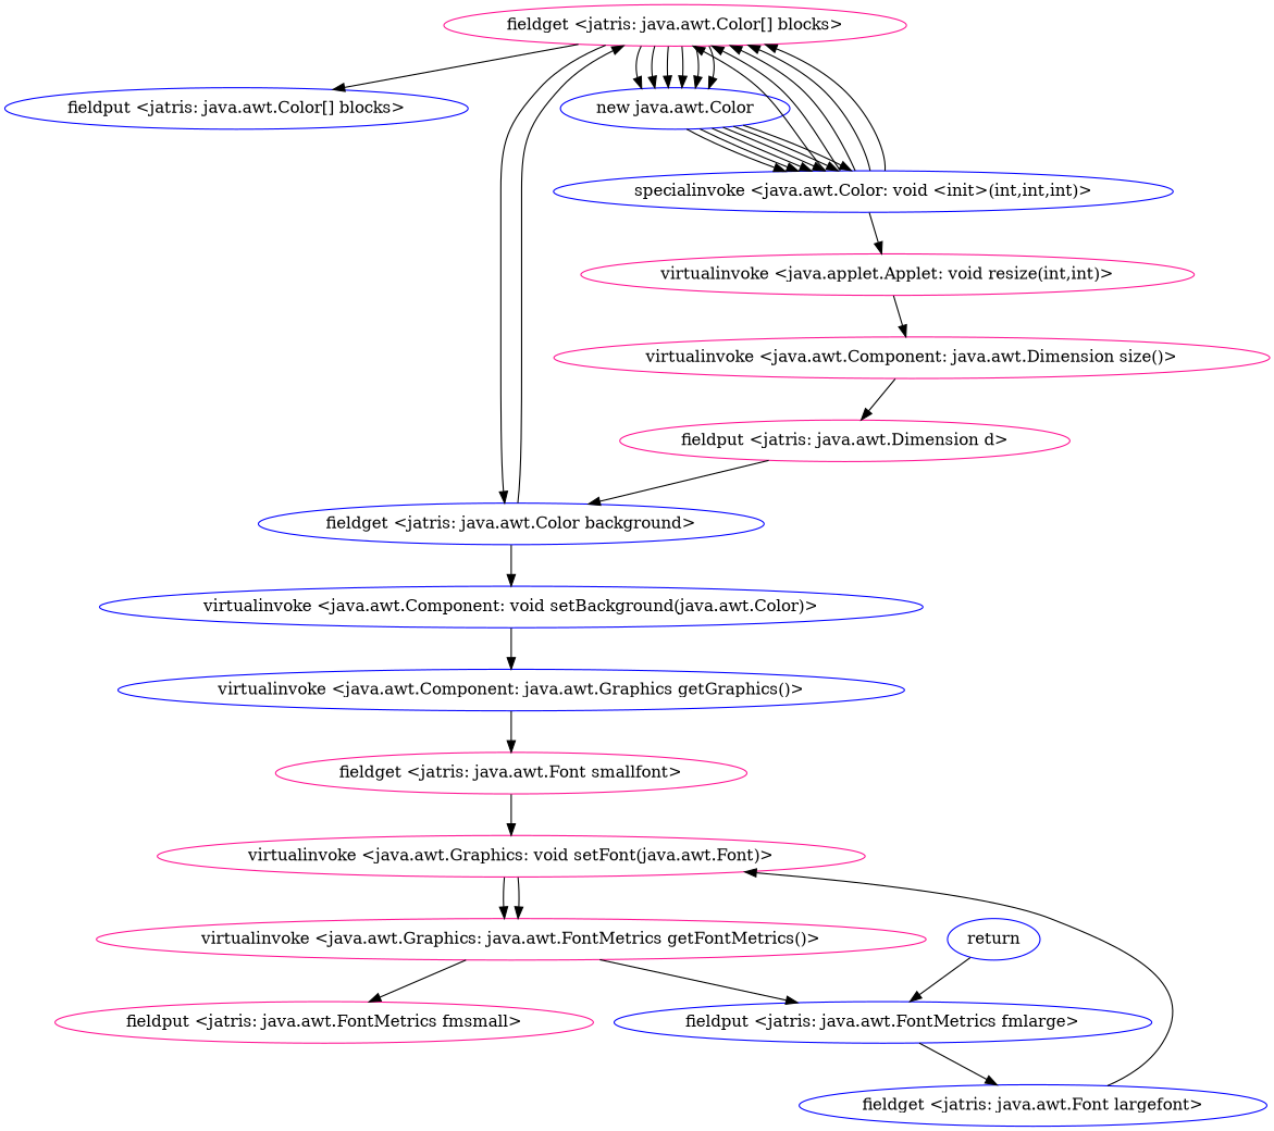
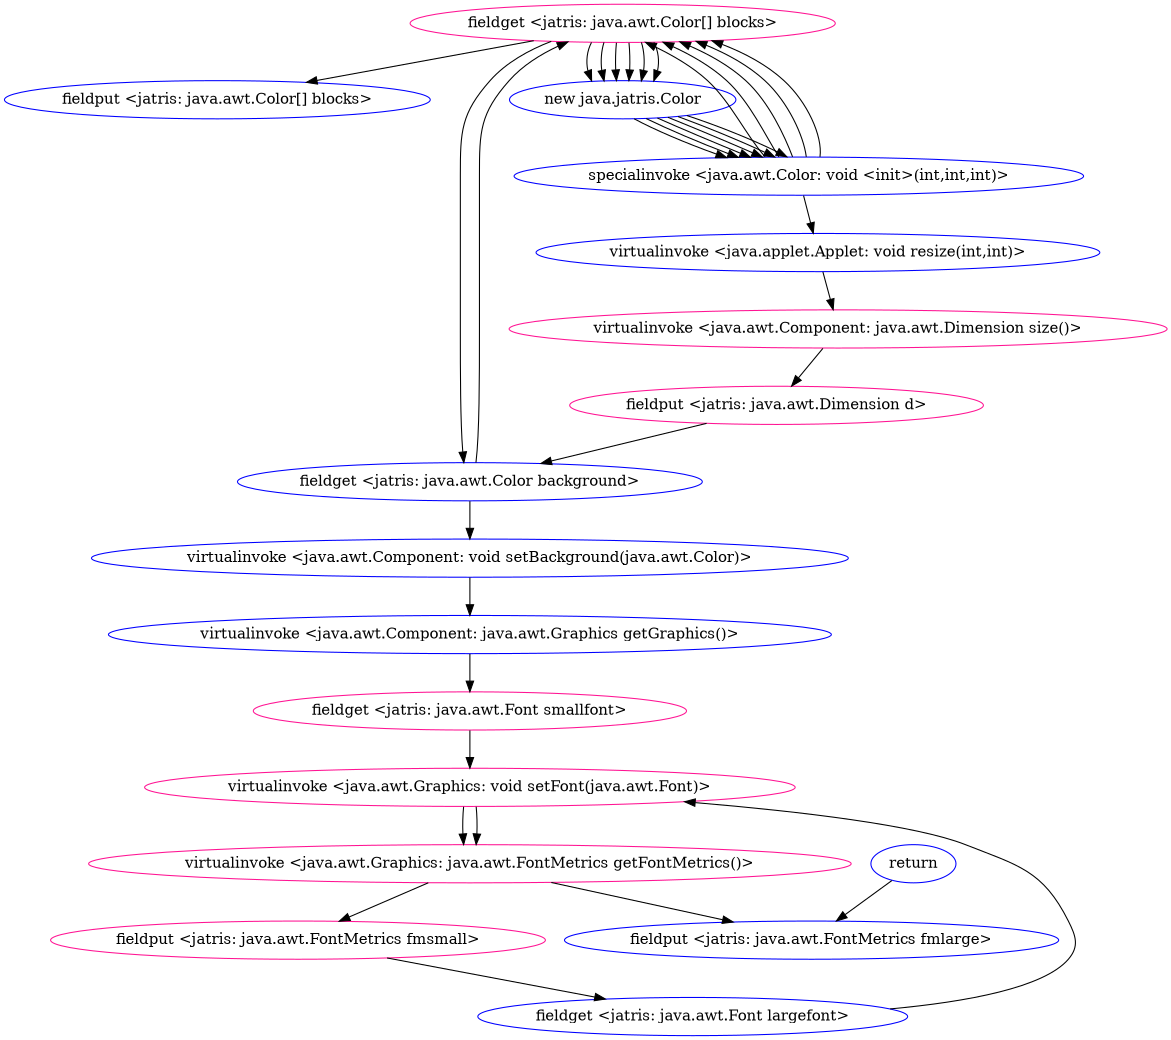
  digraph {
    node [color=blue]
    "fieldget <jatris: java.awt.Color[] blocks>" [color=deeppink]
    "fieldput <jatris: java.awt.Color[] blocks>"
    "fieldget <jatris: java.awt.Color background>"
-   "new java.awt.Color"
+   "new java.awt.Color" [label="new java.jatris.Color"]
    "virtualinvoke <java.awt.Component: void setBackground(java.awt.Color)>"
    "specialinvoke <java.awt.Color: void <init>(int,int,int)>"
    "virtualinvoke <java.awt.Component: java.awt.Graphics getGraphics()>"
-   "virtualinvoke <java.applet.Applet: void resize(int,int)>" [color=deeppink]
+   "virtualinvoke <java.applet.Applet: void resize(int,int)>"
    "virtualinvoke <java.awt.Component: java.awt.Dimension size()>" [color=deeppink]
    "fieldput <jatris: java.awt.Dimension d>" [color=deeppink]
    "fieldget <jatris: java.awt.Font smallfont>" [color=deeppink]
    "virtualinvoke <java.awt.Graphics: void setFont(java.awt.Font)>" [color=deeppink]
    "virtualinvoke <java.awt.Graphics: java.awt.FontMetrics getFontMetrics()>" [color=deeppink]
    "fieldput <jatris: java.awt.FontMetrics fmsmall>" [color=deeppink]
    "fieldput <jatris: java.awt.FontMetrics fmlarge>"
    "fieldget <jatris: java.awt.Font largefont>"
    return
    "fieldget <jatris: java.awt.Color[] blocks>" -> "fieldput <jatris: java.awt.Color[] blocks>"
    "fieldget <jatris: java.awt.Color[] blocks>" -> "fieldget <jatris: java.awt.Color background>"
    "fieldget <jatris: java.awt.Color[] blocks>" -> "new java.awt.Color"
    "fieldget <jatris: java.awt.Color[] blocks>" -> "new java.awt.Color"
    "fieldget <jatris: java.awt.Color[] blocks>" -> "new java.awt.Color"
    "fieldget <jatris: java.awt.Color[] blocks>" -> "new java.awt.Color"
    "fieldget <jatris: java.awt.Color[] blocks>" -> "new java.awt.Color"
    "fieldget <jatris: java.awt.Color[] blocks>" -> "new java.awt.Color"
    "fieldget <jatris: java.awt.Color background>" -> "fieldget <jatris: java.awt.Color[] blocks>"
    "fieldget <jatris: java.awt.Color background>" -> "virtualinvoke <java.awt.Component: void setBackground(java.awt.Color)>"
    "new java.awt.Color" -> "specialinvoke <java.awt.Color: void <init>(int,int,int)>"
    "new java.awt.Color" -> "specialinvoke <java.awt.Color: void <init>(int,int,int)>"
    "new java.awt.Color" -> "specialinvoke <java.awt.Color: void <init>(int,int,int)>"
    "new java.awt.Color" -> "specialinvoke <java.awt.Color: void <init>(int,int,int)>"
    "new java.awt.Color" -> "specialinvoke <java.awt.Color: void <init>(int,int,int)>"
    "new java.awt.Color" -> "specialinvoke <java.awt.Color: void <init>(int,int,int)>"
    "virtualinvoke <java.awt.Component: void setBackground(java.awt.Color)>" -> "virtualinvoke <java.awt.Component: java.awt.Graphics getGraphics()>"
    "specialinvoke <java.awt.Color: void <init>(int,int,int)>" -> "fieldget <jatris: java.awt.Color[] blocks>"
    "specialinvoke <java.awt.Color: void <init>(int,int,int)>" -> "fieldget <jatris: java.awt.Color[] blocks>"
    "specialinvoke <java.awt.Color: void <init>(int,int,int)>" -> "fieldget <jatris: java.awt.Color[] blocks>"
    "specialinvoke <java.awt.Color: void <init>(int,int,int)>" -> "fieldget <jatris: java.awt.Color[] blocks>"
    "specialinvoke <java.awt.Color: void <init>(int,int,int)>" -> "fieldget <jatris: java.awt.Color[] blocks>"
    "specialinvoke <java.awt.Color: void <init>(int,int,int)>" -> "virtualinvoke <java.applet.Applet: void resize(int,int)>"
    "virtualinvoke <java.awt.Component: java.awt.Graphics getGraphics()>" -> "fieldget <jatris: java.awt.Font smallfont>"
    "virtualinvoke <java.applet.Applet: void resize(int,int)>" -> "virtualinvoke <java.awt.Component: java.awt.Dimension size()>"
    "virtualinvoke <java.awt.Component: java.awt.Dimension size()>" -> "fieldput <jatris: java.awt.Dimension d>"
    "fieldput <jatris: java.awt.Dimension d>" -> "fieldget <jatris: java.awt.Color background>"
    "fieldget <jatris: java.awt.Font smallfont>" -> "virtualinvoke <java.awt.Graphics: void setFont(java.awt.Font)>"
    "virtualinvoke <java.awt.Graphics: void setFont(java.awt.Font)>" -> "virtualinvoke <java.awt.Graphics: java.awt.FontMetrics getFontMetrics()>"
    "virtualinvoke <java.awt.Graphics: void setFont(java.awt.Font)>" -> "virtualinvoke <java.awt.Graphics: java.awt.FontMetrics getFontMetrics()>"
    "virtualinvoke <java.awt.Graphics: java.awt.FontMetrics getFontMetrics()>" -> "fieldput <jatris: java.awt.FontMetrics fmsmall>"
    "virtualinvoke <java.awt.Graphics: java.awt.FontMetrics getFontMetrics()>" -> "fieldput <jatris: java.awt.FontMetrics fmlarge>"
-   "fieldput <jatris: java.awt.FontMetrics fmlarge>" -> "fieldget <jatris: java.awt.Font largefont>"
+   "fieldput <jatris: java.awt.FontMetrics fmsmall>" -> "fieldget <jatris: java.awt.Font largefont>"
    "fieldget <jatris: java.awt.Font largefont>" -> "virtualinvoke <java.awt.Graphics: void setFont(java.awt.Font)>"
    return -> "fieldput <jatris: java.awt.FontMetrics fmlarge>"
  }
